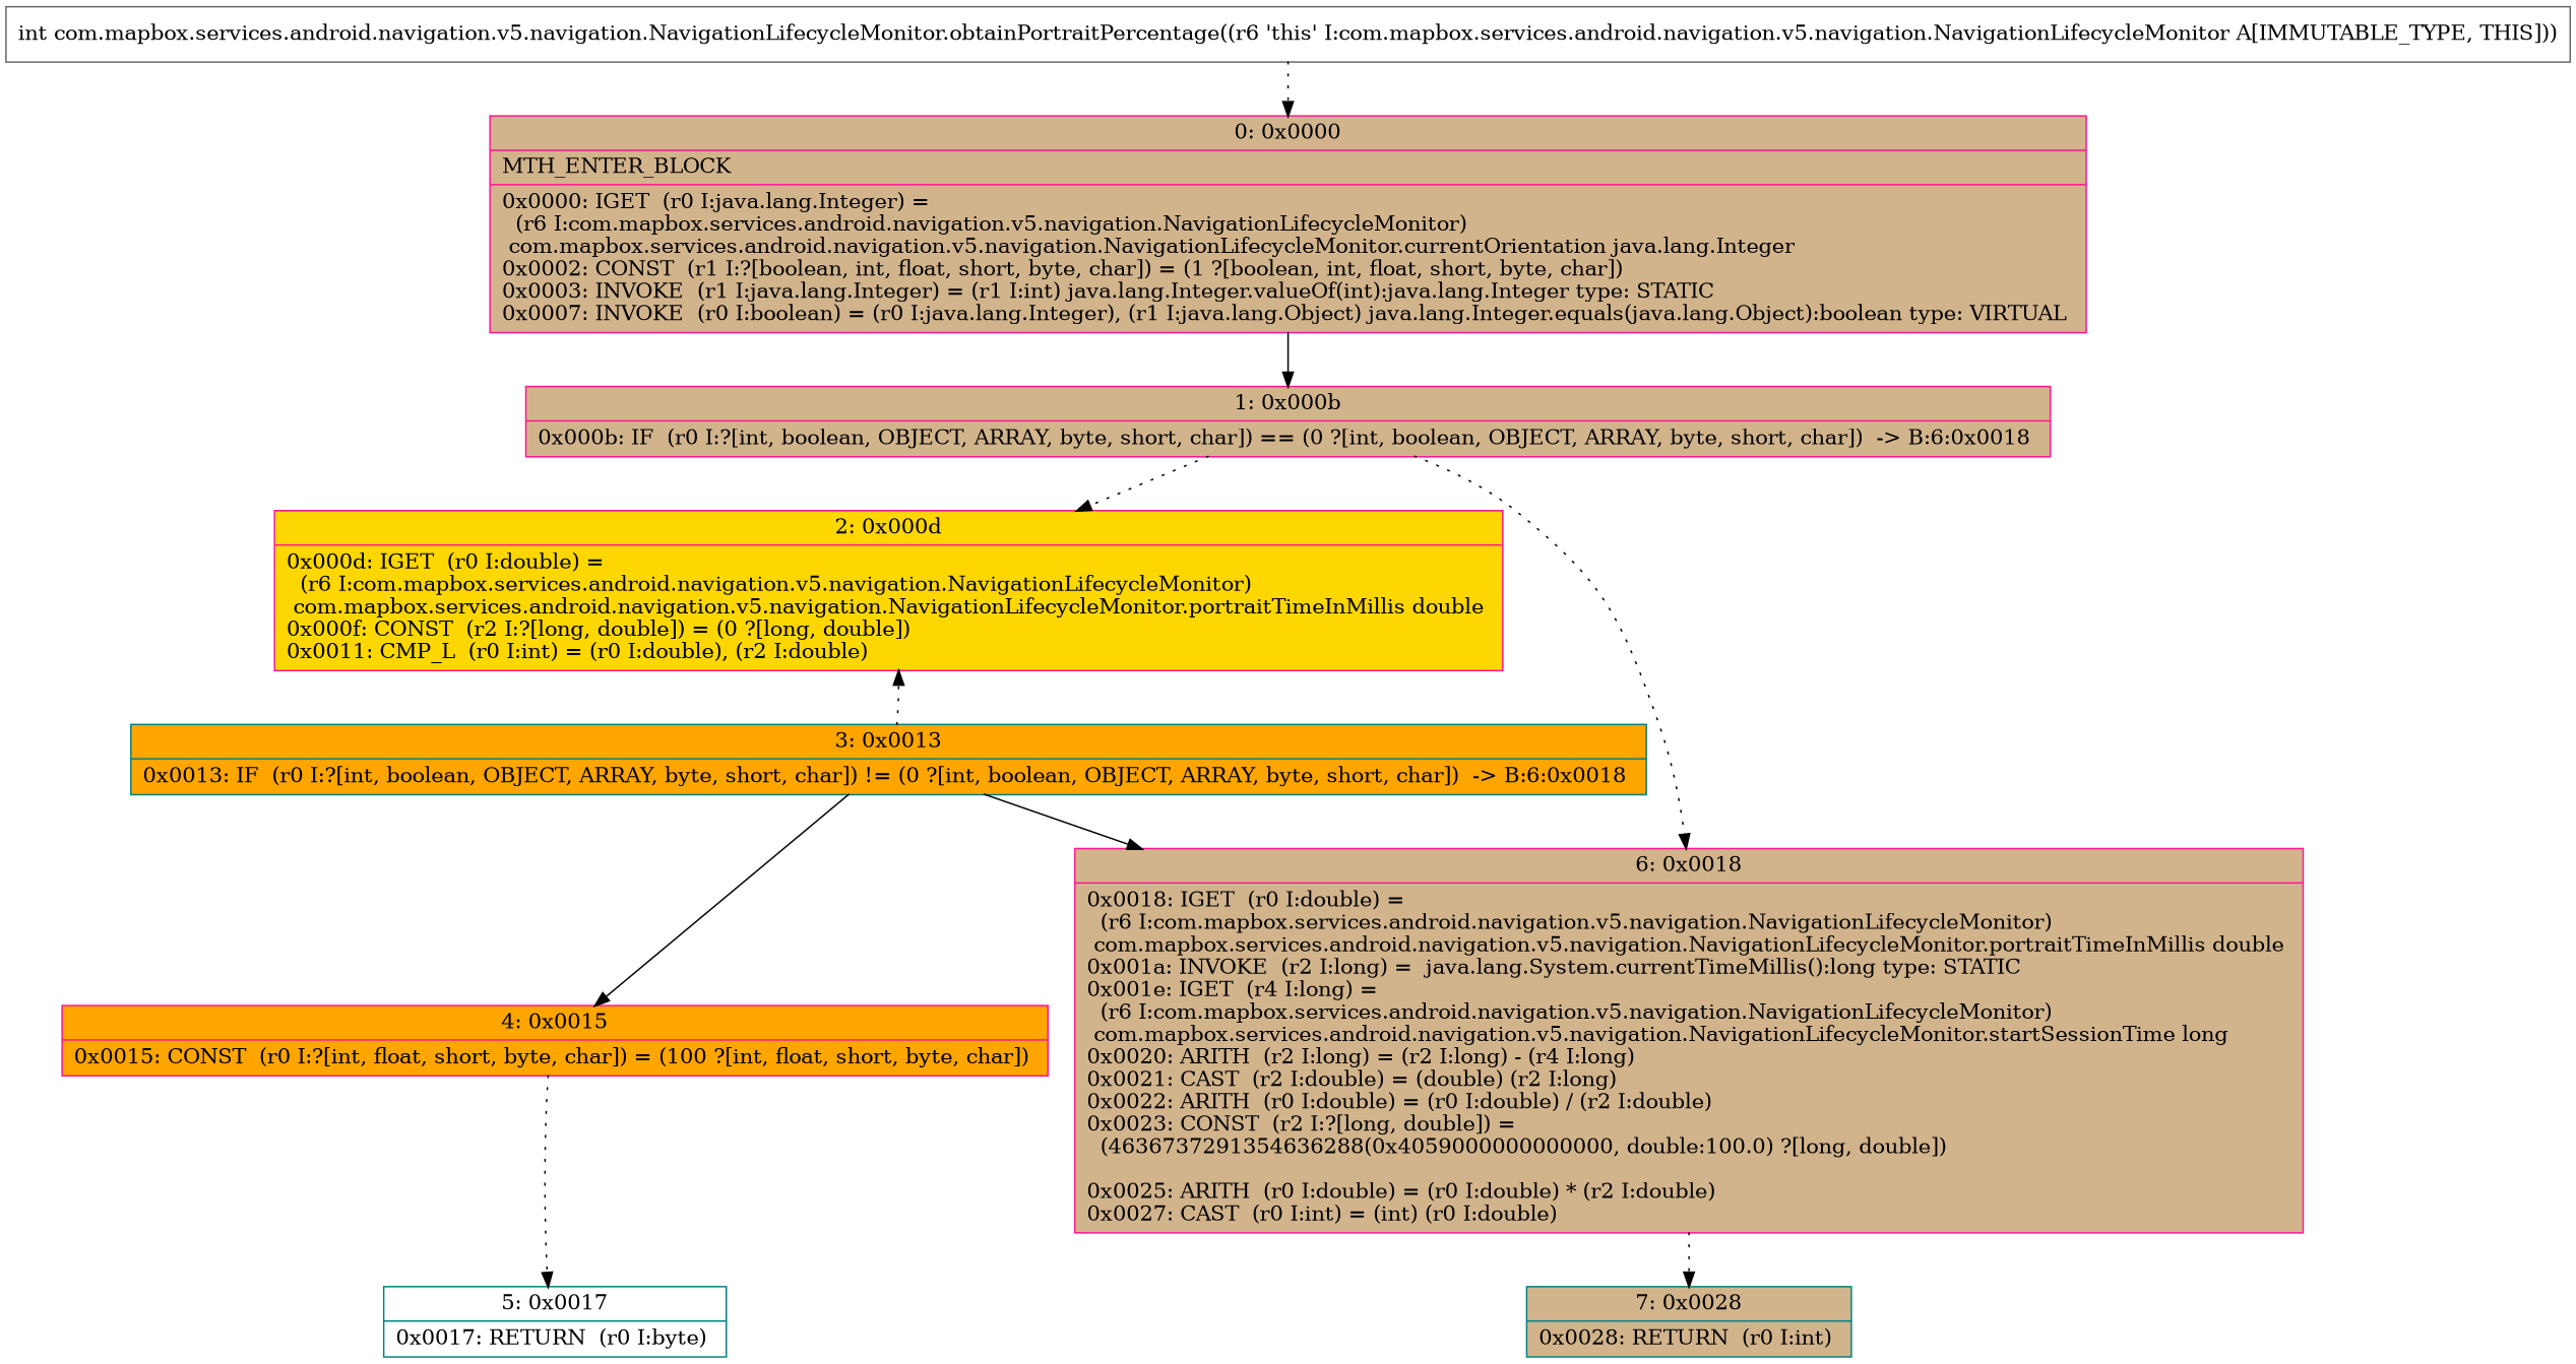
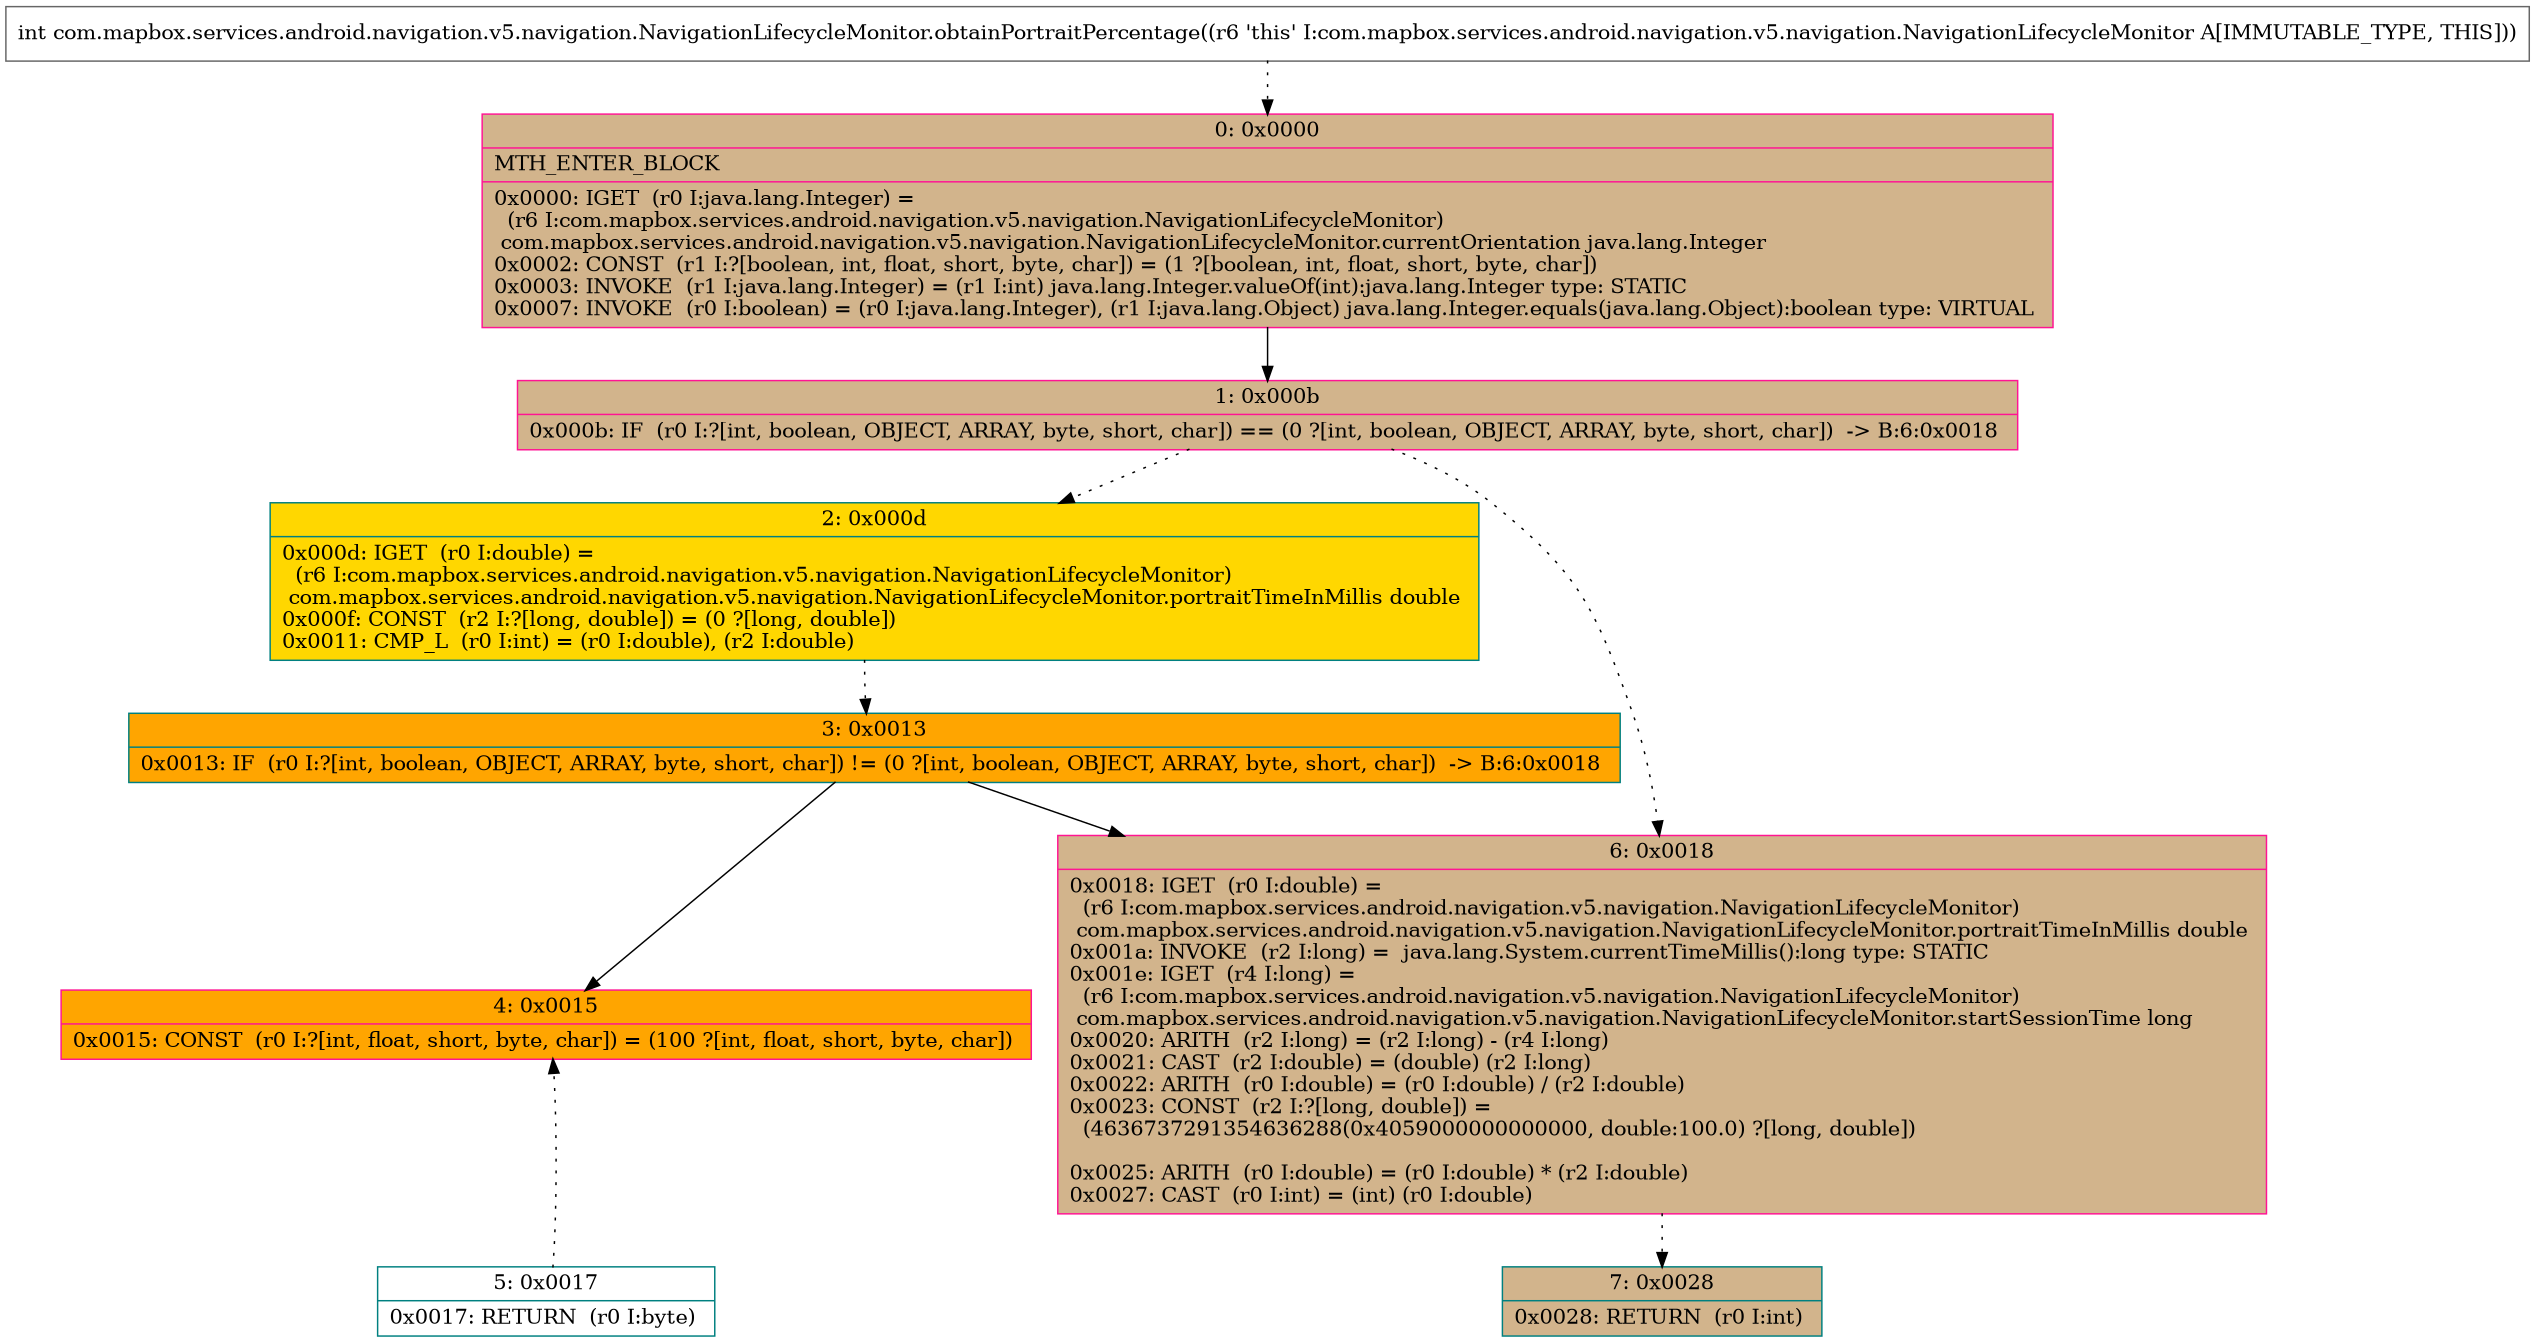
  digraph {
    node [color=deeppink fillcolor=tan shape=record style=filled]
    edge [style=dotted]
    n1 [label="{0\:\ 0x0000|MTH_ENTER_BLOCK\l|0x0000: IGET  (r0 I:java.lang.Integer) = \l  (r6 I:com.mapbox.services.android.navigation.v5.navigation.NavigationLifecycleMonitor)\l com.mapbox.services.android.navigation.v5.navigation.NavigationLifecycleMonitor.currentOrientation java.lang.Integer \l0x0002: CONST  (r1 I:?[boolean, int, float, short, byte, char]) = (1 ?[boolean, int, float, short, byte, char]) \l0x0003: INVOKE  (r1 I:java.lang.Integer) = (r1 I:int) java.lang.Integer.valueOf(int):java.lang.Integer type: STATIC \l0x0007: INVOKE  (r0 I:boolean) = (r0 I:java.lang.Integer), (r1 I:java.lang.Object) java.lang.Integer.equals(java.lang.Object):boolean type: VIRTUAL \l}"]
    n2 [label="{1\:\ 0x000b|0x000b: IF  (r0 I:?[int, boolean, OBJECT, ARRAY, byte, short, char]) == (0 ?[int, boolean, OBJECT, ARRAY, byte, short, char])  \-\> B:6:0x0018 \l}"]
-   n3 [fillcolor=gold label="{2\:\ 0x000d|0x000d: IGET  (r0 I:double) = \l  (r6 I:com.mapbox.services.android.navigation.v5.navigation.NavigationLifecycleMonitor)\l com.mapbox.services.android.navigation.v5.navigation.NavigationLifecycleMonitor.portraitTimeInMillis double \l0x000f: CONST  (r2 I:?[long, double]) = (0 ?[long, double]) \l0x0011: CMP_L  (r0 I:int) = (r0 I:double), (r2 I:double) \l}"]
+   n3 [color=teal fillcolor=gold label="{2\:\ 0x000d|0x000d: IGET  (r0 I:double) = \l  (r6 I:com.mapbox.services.android.navigation.v5.navigation.NavigationLifecycleMonitor)\l com.mapbox.services.android.navigation.v5.navigation.NavigationLifecycleMonitor.portraitTimeInMillis double \l0x000f: CONST  (r2 I:?[long, double]) = (0 ?[long, double]) \l0x0011: CMP_L  (r0 I:int) = (r0 I:double), (r2 I:double) \l}"]
    n4 [label="{6\:\ 0x0018|0x0018: IGET  (r0 I:double) = \l  (r6 I:com.mapbox.services.android.navigation.v5.navigation.NavigationLifecycleMonitor)\l com.mapbox.services.android.navigation.v5.navigation.NavigationLifecycleMonitor.portraitTimeInMillis double \l0x001a: INVOKE  (r2 I:long) =  java.lang.System.currentTimeMillis():long type: STATIC \l0x001e: IGET  (r4 I:long) = \l  (r6 I:com.mapbox.services.android.navigation.v5.navigation.NavigationLifecycleMonitor)\l com.mapbox.services.android.navigation.v5.navigation.NavigationLifecycleMonitor.startSessionTime long \l0x0020: ARITH  (r2 I:long) = (r2 I:long) \- (r4 I:long) \l0x0021: CAST  (r2 I:double) = (double) (r2 I:long) \l0x0022: ARITH  (r0 I:double) = (r0 I:double) \/ (r2 I:double) \l0x0023: CONST  (r2 I:?[long, double]) = \l  (4636737291354636288(0x4059000000000000, double:100.0) ?[long, double])\l \l0x0025: ARITH  (r0 I:double) = (r0 I:double) * (r2 I:double) \l0x0027: CAST  (r0 I:int) = (int) (r0 I:double) \l}"]
    n5 [color=teal fillcolor=orange label="{3\:\ 0x0013|0x0013: IF  (r0 I:?[int, boolean, OBJECT, ARRAY, byte, short, char]) != (0 ?[int, boolean, OBJECT, ARRAY, byte, short, char])  \-\> B:6:0x0018 \l}"]
    n6 [color=teal label="{7\:\ 0x0028|0x0028: RETURN  (r0 I:int) \l}"]
    n7 [fillcolor=orange label="{4\:\ 0x0015|0x0015: CONST  (r0 I:?[int, float, short, byte, char]) = (100 ?[int, float, short, byte, char]) \l}"]
    n8 [color=teal fillcolor=white label="{5\:\ 0x0017|0x0017: RETURN  (r0 I:byte) \l}"]
    n9 [color=gray40 fillcolor=white label="{int com.mapbox.services.android.navigation.v5.navigation.NavigationLifecycleMonitor.obtainPortraitPercentage((r6 'this' I:com.mapbox.services.android.navigation.v5.navigation.NavigationLifecycleMonitor A[IMMUTABLE_TYPE, THIS])) }"]
    n1 -> n2 [style=solid]
    n2 -> n3
    n2 -> n4
-   n5 -> n3
+   n3 -> n5
    n4 -> n6
    n5 -> n4 [style=solid]
    n5 -> n7 [style=solid]
-   n7 -> n8
+   n8 -> n7
    n9 -> n1
  }
